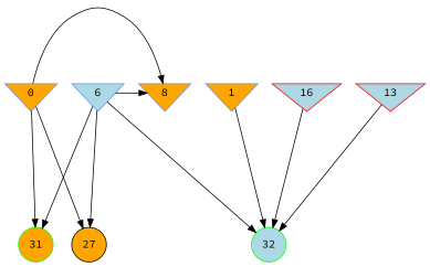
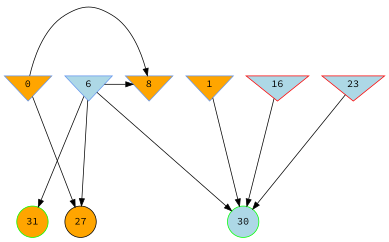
  digraph {
    fontname="Source Code Pro"
    ranksep=2.0
    node [color=cornflowerblue fillcolor=orange fontname="Source Code Pro" shape=invtriangle style=filled]
    edge [fontname="Source Code Pro"]
    0
    1
    n3 [fillcolor=lightblue label=6]
    8
    n5 [color=red fillcolor=lightblue label=16]
-   23 [color=red fillcolor=lightblue label=13]
+   23 [color=red fillcolor=lightblue]
    27 [color=black shape=circle]
-   30 [color=green fillcolor=lightblue shape=circle label=32]
+   30 [color=green fillcolor=lightblue shape=circle]
    31 [color=green shape=circle]
    subgraph sub_1 {
      rank=same
      0
      1
      n3
      8
      n5
      23
    }
    subgraph sub_2 {
      rank=same
      27
    }
    subgraph sub_3 {
      rank=same
      30
      31
    }
    0 -> 8
    0 -> 27
-   0 -> 31
    1 -> 30
    n3 -> 8
    n3 -> 27
    n3 -> 30
    n3 -> 31
    n5 -> 30
    23 -> 30
  }
